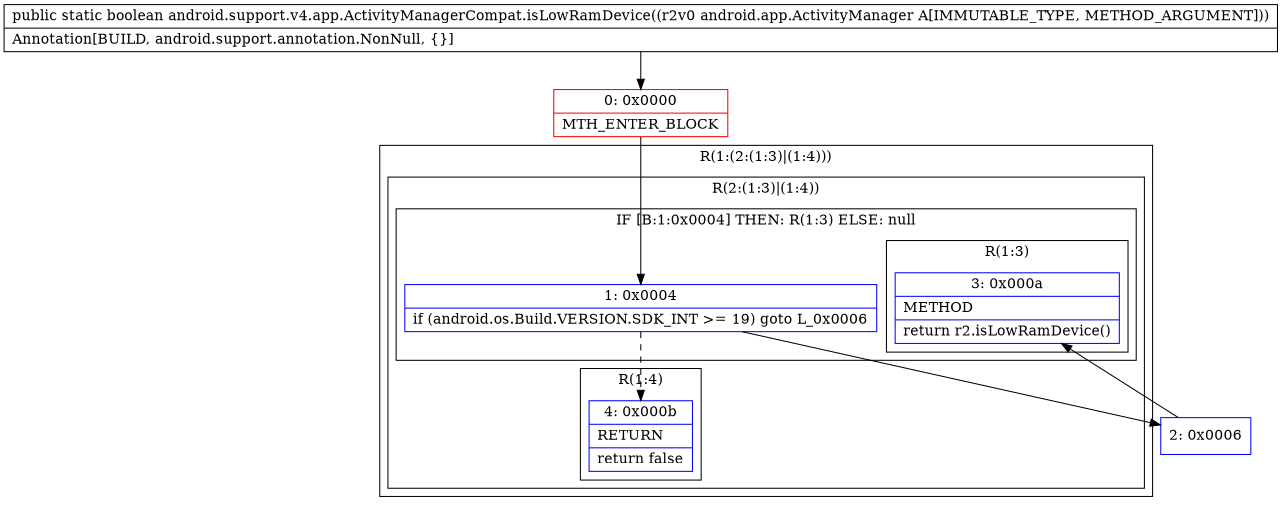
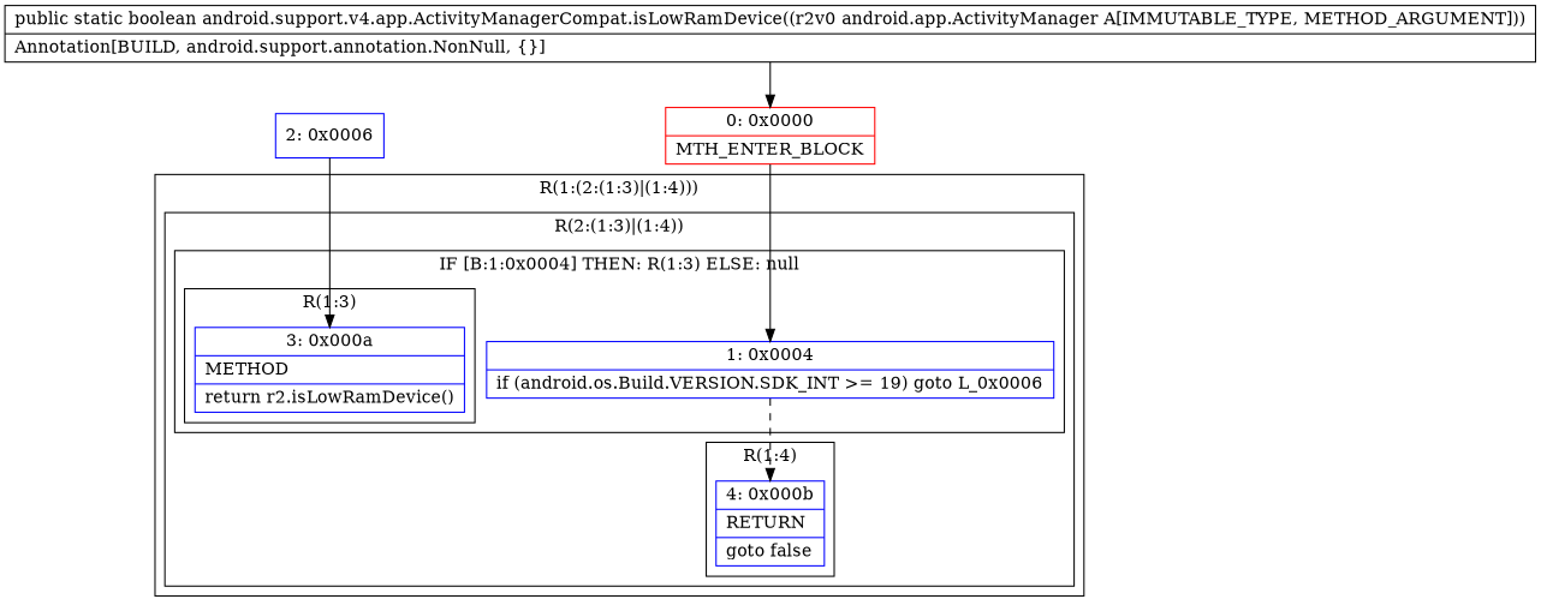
  digraph {
    node [color=blue shape=record]
    n1 [label="{3\:\ 0x000a|METHOD\l|return r2.isLowRamDevice()\l}"]
    n2 [label="{1\:\ 0x0004|if (android.os.Build.VERSION.SDK_INT \>= 19) goto L_0x0006\l}"]
-   n3 [label="{4\:\ 0x000b|RETURN\l|return false\l}"]
+   n3 [label="{4\:\ 0x000b|RETURN\l|goto false\l}"]
    n4 [label="{2\:\ 0x0006}"]
    n5 [color=red label="{0\:\ 0x0000|MTH_ENTER_BLOCK\l}"]
    n6 [label="{public static boolean android.support.v4.app.ActivityManagerCompat.isLowRamDevice((r2v0 android.app.ActivityManager A[IMMUTABLE_TYPE, METHOD_ARGUMENT]))  | Annotation[BUILD, android.support.annotation.NonNull, \{\}]\l}" color=""]
    subgraph cluster_1 {
      label="R(1:(2:(1:3)|(1:4)))"
      subgraph cluster_2 {
        label="R(2:(1:3)|(1:4))"
        subgraph cluster_3 {
          label="IF [B:1:0x0004] THEN: R(1:3) ELSE: null"
          n2
          subgraph cluster_4 {
            label="R(1:3)"
            n1
          }
        }
        subgraph cluster_5 {
          label="R(1:4)"
          n3
        }
      }
    }
    n2 -> n3 [style=dashed]
-   n2 -> n4
    n4 -> n1
    n5 -> n2
    n6 -> n5
  }
